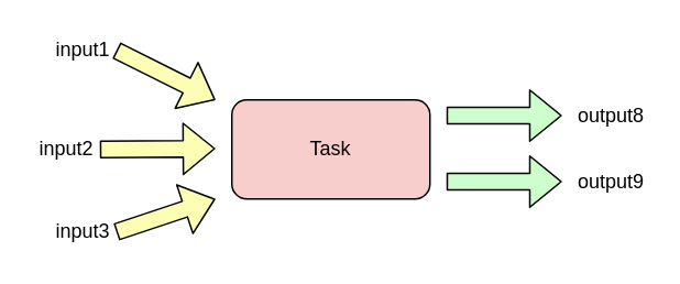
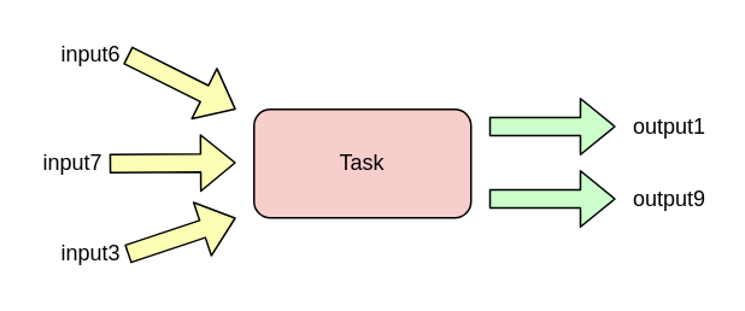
  <mxCell id="0" />
  <mxCell id="1" parent="0" />
  <mxCell id="2" value="Task" style="rounded=1;whiteSpace=wrap;html=1;fillColor=#f8cecc;" parent="1" vertex="1"><mxGeometry x="140" y="60" width="120" height="60" as="geometry" /></mxCell>
  <mxCell id="3" value="" style="shape=flexArrow;endArrow=classic;html=1;fillColor=#FCFFB3;" parent="1" edge="1"><mxGeometry width="50" height="50" relative="1" as="geometry"><mxPoint x="60" y="90" as="sourcePoint" /><mxPoint x="130" y="89.5" as="targetPoint" /></mxGeometry></mxCell>
  <mxCell id="4" value="" style="shape=flexArrow;endArrow=classic;html=1;fillColor=#FCFFB3;" parent="1" edge="1"><mxGeometry width="50" height="50" relative="1" as="geometry"><mxPoint x="70" y="30" as="sourcePoint" /><mxPoint x="130" y="60" as="targetPoint" /></mxGeometry></mxCell>
  <mxCell id="5" value="" style="shape=flexArrow;endArrow=classic;html=1;fillColor=#FCFFB3;" parent="1" edge="1"><mxGeometry width="50" height="50" relative="1" as="geometry"><mxPoint x="70" y="140" as="sourcePoint" /><mxPoint x="130" y="120" as="targetPoint" /></mxGeometry></mxCell>
- <mxCell id="6" value="input1" style="text;html=1;strokeColor=none;fillColor=none;align=center;verticalAlign=middle;whiteSpace=wrap;rounded=0;" parent="1" vertex="1"><mxGeometry x="30" y="20" width="40" height="20" as="geometry" /></mxCell>
- <mxCell id="7" value="input2" style="text;html=1;strokeColor=none;fillColor=none;align=center;verticalAlign=middle;whiteSpace=wrap;rounded=0;" parent="1" vertex="1"><mxGeometry x="20" y="80" width="40" height="20" as="geometry" /></mxCell>
+ <mxCell id="6" value="input6" style="text;html=1;strokeColor=none;fillColor=none;align=center;verticalAlign=middle;whiteSpace=wrap;rounded=0;" parent="1" vertex="1"><mxGeometry x="30" y="20" width="40" height="20" as="geometry" /></mxCell>
+ <mxCell id="7" value="input7" style="text;html=1;strokeColor=none;fillColor=none;align=center;verticalAlign=middle;whiteSpace=wrap;rounded=0;" parent="1" vertex="1"><mxGeometry x="20" y="80" width="40" height="20" as="geometry" /></mxCell>
  <mxCell id="8" value="input3" style="text;html=1;strokeColor=none;fillColor=none;align=center;verticalAlign=middle;whiteSpace=wrap;rounded=0;" parent="1" vertex="1"><mxGeometry x="30" y="130" width="40" height="20" as="geometry" /></mxCell>
  <mxCell id="9" value="" style="shape=flexArrow;endArrow=classic;html=1;fillColor=#CCFFCC;" parent="1" edge="1"><mxGeometry width="50" height="50" relative="1" as="geometry"><mxPoint x="270" y="69.5" as="sourcePoint" /><mxPoint x="340" y="69.5" as="targetPoint" /></mxGeometry></mxCell>
  <mxCell id="10" value="" style="shape=flexArrow;endArrow=classic;html=1;fillColor=#CCFFCC;" parent="1" edge="1"><mxGeometry width="50" height="50" relative="1" as="geometry"><mxPoint x="270" y="109.5" as="sourcePoint" /><mxPoint x="340" y="109.5" as="targetPoint" /></mxGeometry></mxCell>
- <mxCell id="11" value="output8" style="text;html=1;strokeColor=none;fillColor=none;align=center;verticalAlign=middle;whiteSpace=wrap;rounded=0;" parent="1" vertex="1"><mxGeometry x="350" y="60" width="40" height="20" as="geometry" /></mxCell>
+ <mxCell id="11" value="output1" style="text;html=1;strokeColor=none;fillColor=none;align=center;verticalAlign=middle;whiteSpace=wrap;rounded=0;" parent="1" vertex="1"><mxGeometry x="350" y="60" width="40" height="20" as="geometry" /></mxCell>
  <mxCell id="12" value="output9" style="text;html=1;strokeColor=none;fillColor=none;align=center;verticalAlign=middle;whiteSpace=wrap;rounded=0;" parent="1" vertex="1"><mxGeometry x="350" y="100" width="40" height="20" as="geometry" /></mxCell>
